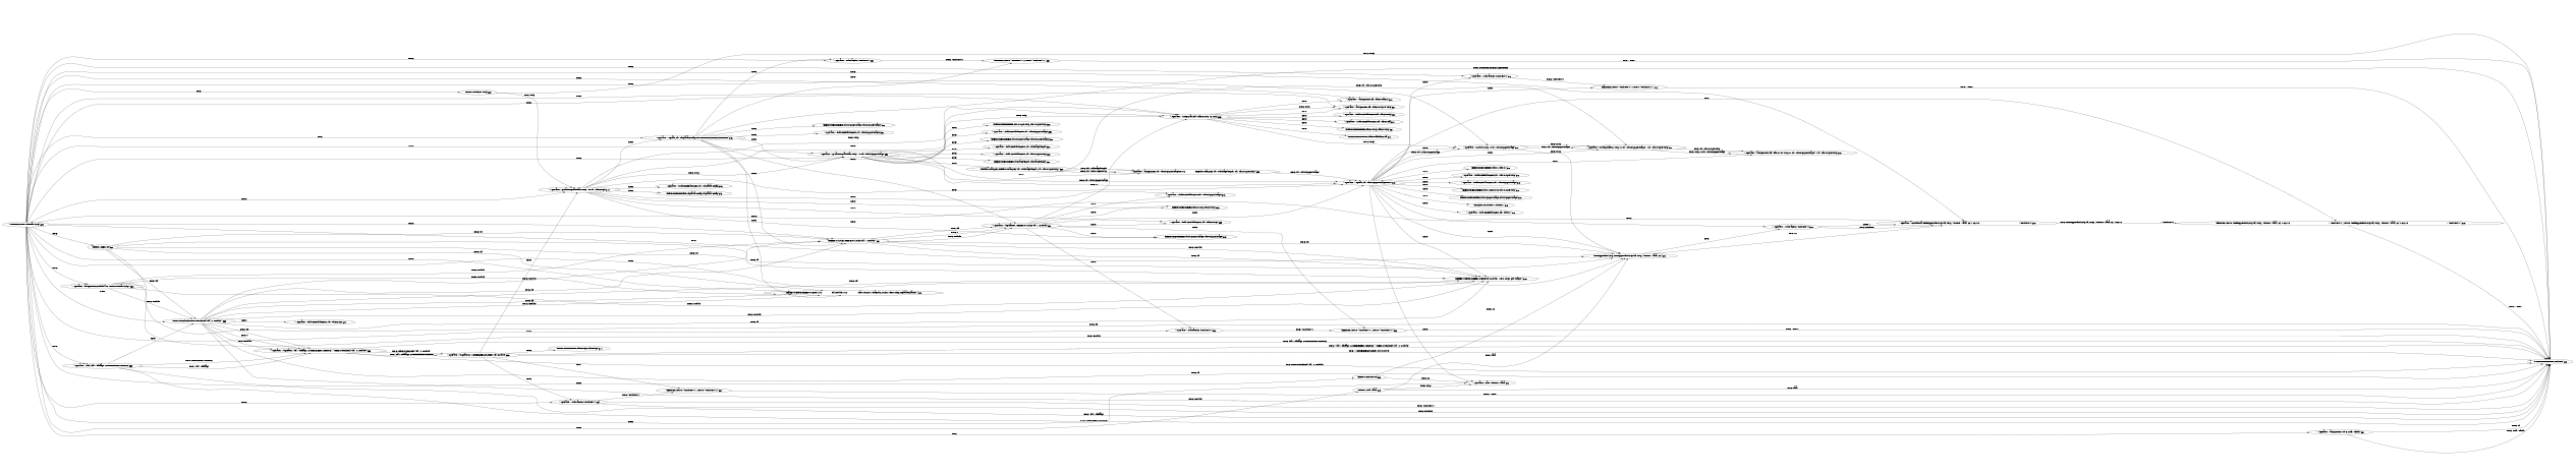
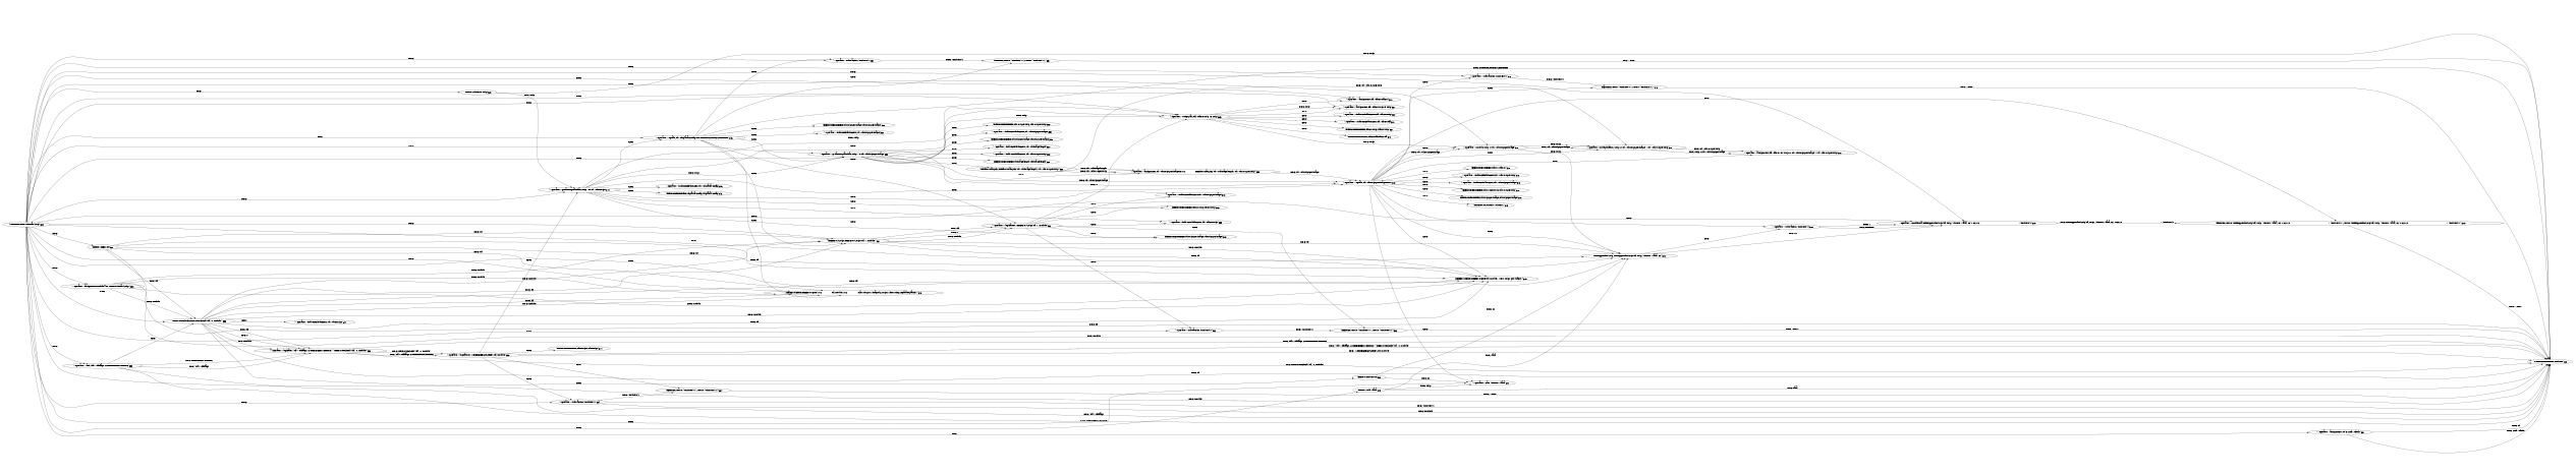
  digraph {
    rankdir=LR
    n1 [label=<(METHOD,TIFFWriteRawStrip)<SUB>328</SUB>>]
    n2 [label=<(PARAM,TIFF *tif)<SUB>328</SUB>>]
    n3 [label=<(PARAM,uint32_t strip)<SUB>328</SUB>>]
    n4 [label=<(PARAM,void *data)<SUB>328</SUB>>]
    n5 [label=<(PARAM,tmsize_t cc)<SUB>328</SUB>>]
    n6 [label=<(&lt;operator&gt;.assignment,module[] = &quot;TIFFWriteRawStrip&quot;)<SUB>330</SUB>>]
    n7 [label=<(&lt;operator&gt;.assignment,*td = &amp;tif-&gt;tif_dir)<SUB>331</SUB>>]
    n8 [label=<(&lt;operator&gt;.greaterEqualsThan,strip &gt;= td-&gt;td_nstrips)<SUB>344</SUB>>]
    n9 [label=<(&lt;operator&gt;.notEquals,tif-&gt;tif_curstrip != strip)<SUB>365</SUB>>]
    n10 [label=<(&lt;operator&gt;.equals,td-&gt;td_stripsperimage == 0)<SUB>373</SUB>>]
    n11 [label=<(&lt;operator&gt;.conditional,TIFFAppendToStrip(tif, strip, (uint8_t *)data, cc) ? cc\012                                                               : (tmsize_t)-1)<SUB>379</SUB>>]
    n12 [label=<(&lt;operator&gt;.assignment,tif-&gt;tif_curstrip = strip)<SUB>367</SUB>>]
    n13 [label=<(&lt;operator&gt;.assignment,tif-&gt;tif_curoff = 0)<SUB>370</SUB>>]
    n14 [label=<(TIFFErrorExtR,TIFFErrorExtR(tif, module, &quot;Zero strips per image&quot;))<SUB>375</SUB>>]
    n15 [label=<(&lt;operator&gt;.subtraction,(tmsize_t)-1)<SUB>334</SUB>>]
    n16 [label=<(&lt;operator&gt;.equals,td-&gt;td_planarconfig == PLANARCONFIG_SEPARATE)<SUB>346</SUB>>]
    n17 [label=<(&lt;operator&gt;.greaterEqualsThan,strip &gt;= td-&gt;td_stripsperimage)<SUB>358</SUB>>]
    n18 [label=<(&lt;operator&gt;.subtraction,(tmsize_t)-1)<SUB>376</SUB>>]
    n19 [label=<(&lt;operator&gt;.modulo,strip % td-&gt;td_stripsperimage)<SUB>378</SUB>>]
    n20 [label=<(TIFFAppendToStrip,TIFFAppendToStrip(tif, strip, (uint8_t *)data, cc))<SUB>379</SUB>>]
    n21 [label=<(&lt;operator&gt;.subtraction,(tmsize_t)-1)<SUB>380</SUB>>]
    n22 [label=<(&lt;operator&gt;.and,(tif)-&gt;tif_flags &amp; TIFF_BEENWRITING)<SUB>333</SUB>>]
    n23 [label=<(TIFFWriteCheck,TIFFWriteCheck((tif), 0, module))<SUB>333</SUB>>]
    n24 [label=<(TIFFErrorExtR,TIFFErrorExtR(\012                tif, module,\012                &quot;Can not grow image by strips when using separate planes&quot;))<SUB>348</SUB>>]
    n25 [label=<(&lt;operator&gt;.cast,(uint8_t *)data)<SUB>379</SUB>>]
    n26 [label=<(&lt;operator&gt;.subtraction,(tmsize_t)-1)<SUB>351</SUB>>]
    n27 [label=<(TIFFGrowStrips,TIFFGrowStrips(tif, 1, module))<SUB>361</SUB>>]
    n28 [label=<(&lt;operator&gt;.subtraction,(tmsize_t)-1)<SUB>362</SUB>>]
    n29 [label=<(METHOD_RETURN,tmsize_t)<SUB>328</SUB>>]
    n30 [label=<(&lt;operator&gt;.indirectFieldAccess,tif-&gt;tif_curstrip)<SUB>365</SUB>>]
    n31 [label=<(&lt;operator&gt;.indirectFieldAccess,td-&gt;td_stripsperimage)<SUB>373</SUB>>]
    n32 [label=<(FIELD_IDENTIFIER,tif_curstrip,tif_curstrip)<SUB>365</SUB>>]
    n33 [label=<(FIELD_IDENTIFIER,td_stripsperimage,td_stripsperimage)<SUB>373</SUB>>]
    n34 [label=<(&lt;operator&gt;.indirectFieldAccess,td-&gt;td_planarconfig)<SUB>346</SUB>>]
    n35 [label=<(FIELD_IDENTIFIER,td_planarconfig,td_planarconfig)<SUB>346</SUB>>]
    n36 [label=<(&lt;operator&gt;.indirectFieldAccess,tif-&gt;tif_curstrip)<SUB>367</SUB>>]
    n37 [label=<(&lt;operator&gt;.indirectFieldAccess,tif-&gt;tif_curoff)<SUB>370</SUB>>]
    n38 [label=<(FIELD_IDENTIFIER,tif_curstrip,tif_curstrip)<SUB>367</SUB>>]
    n39 [label=<(FIELD_IDENTIFIER,tif_curoff,tif_curoff)<SUB>370</SUB>>]
    n40 [label=<(&lt;operator&gt;.assignment,tif-&gt;tif_row = (strip % td-&gt;td_stripsperimage) * td-&gt;td_rowsperstrip)<SUB>378</SUB>>]
    n41 [label=<(RETURN,return (TIFFAppendToStrip(tif, strip, (uint8_t *)data, cc) ? cc\012                                                               : (tmsize_t)-1);,return (TIFFAppendToStrip(tif, strip, (uint8_t *)data, cc) ? cc\012                                                               : (tmsize_t)-1);)<SUB>379</SUB>>]
    n42 [label=<(RETURN,return ((tmsize_t)-1);,return ((tmsize_t)-1);)<SUB>376</SUB>>]
    n43 [label=<(&lt;operator&gt;.multiplication,(strip % td-&gt;td_stripsperimage) * td-&gt;td_rowsperstrip)<SUB>378</SUB>>]
-   n44 [label=<(&lt;operator&gt;.indirectFieldAccess,tif-&gt;tif_row)<SUB>378</SUB>>]
    n45 [label=<(FIELD_IDENTIFIER,tif_row,tif_row)<SUB>378</SUB>>]
    n46 [label=<(&lt;operator&gt;.indirectFieldAccess,td-&gt;td_rowsperstrip)<SUB>378</SUB>>]
    n47 [label=<(&lt;operator&gt;.indirectFieldAccess,td-&gt;td_stripsperimage)<SUB>378</SUB>>]
    n48 [label=<(FIELD_IDENTIFIER,td_rowsperstrip,td_rowsperstrip)<SUB>378</SUB>>]
    n49 [label=<(FIELD_IDENTIFIER,td_stripsperimage,td_stripsperimage)<SUB>378</SUB>>]
    n50 [label=<(UNKNOWN,uint8_t *,uint8_t *)<SUB>379</SUB>>]
    n51 [label=<(RETURN,return ((tmsize_t)-1);,return ((tmsize_t)-1);)<SUB>334</SUB>>]
    n52 [label=<(&lt;operator&gt;.logicalNot,!TIFFGrowStrips(tif, 1, module))<SUB>361</SUB>>]
    n53 [label=<(RETURN,return ((tmsize_t)-1);,return ((tmsize_t)-1);)<SUB>351</SUB>>]
    n54 [label=<(&lt;operator&gt;.indirectFieldAccess,td-&gt;td_stripsperimage)<SUB>358</SUB>>]
    n55 [label=<(FIELD_IDENTIFIER,td_stripsperimage,td_stripsperimage)<SUB>358</SUB>>]
    n56 [label=<(&lt;operator&gt;.assignment,td-&gt;td_stripsperimage =\012                TIFFhowmany_32(td-&gt;td_imagelength, td-&gt;td_rowsperstrip))<SUB>359</SUB>>]
    n57 [label=<(TIFFhowmany_32,TIFFhowmany_32(td-&gt;td_imagelength, td-&gt;td_rowsperstrip))<SUB>360</SUB>>]
    n58 [label=<(&lt;operator&gt;.indirectFieldAccess,td-&gt;td_stripsperimage)<SUB>359</SUB>>]
    n59 [label=<(FIELD_IDENTIFIER,td_stripsperimage,td_stripsperimage)<SUB>359</SUB>>]
    n60 [label=<(&lt;operator&gt;.indirectFieldAccess,td-&gt;td_imagelength)<SUB>360</SUB>>]
    n61 [label=<(&lt;operator&gt;.indirectFieldAccess,td-&gt;td_rowsperstrip)<SUB>360</SUB>>]
    n62 [label=<(FIELD_IDENTIFIER,td_imagelength,td_imagelength)<SUB>360</SUB>>]
    n63 [label=<(FIELD_IDENTIFIER,td_rowsperstrip,td_rowsperstrip)<SUB>360</SUB>>]
    n64 [label=<(&lt;operator&gt;.logicalOr,((tif)-&gt;tif_flags &amp; TIFF_BEENWRITING) || TIFFWriteCheck((tif), 0, module))<SUB>333</SUB>>]
    n65 [label=<(&lt;operator&gt;.indirectFieldAccess,td-&gt;td_nstrips)<SUB>344</SUB>>]
    n66 [label=<(RETURN,return ((tmsize_t)-1);,return ((tmsize_t)-1);)<SUB>362</SUB>>]
    n67 [label=<(&lt;operator&gt;.logicalNot,!WRITECHECKSTRIPS(tif, module))<SUB>333</SUB>>]
    n68 [label=<(FIELD_IDENTIFIER,td_nstrips,td_nstrips)<SUB>344</SUB>>]
    n1 -> n2 [label="DDG: "]
    n1 -> n3 [label="DDG: "]
    n1 -> n4 [label="DDG: "]
    n1 -> n5 [label="DDG: "]
    n1 -> n6 [label="DDG: "]
    n1 -> n7 [label="DDG: "]
    n1 -> n8 [label="DDG: "]
    n1 -> n9 [label="DDG: "]
    n1 -> n10 [label="DDG: "]
    n1 -> n11 [label="DDG: "]
    n1 -> n12 [label="DDG: "]
    n1 -> n13 [label="DDG: "]
    n1 -> n14 [label="DDG: "]
    n1 -> n15 [label="DDG: "]
    n1 -> n16 [label="DDG: "]
    n1 -> n17 [label="DDG: "]
    n1 -> n18 [label="DDG: "]
    n1 -> n19 [label="DDG: "]
    n1 -> n20 [label="DDG: "]
    n1 -> n21 [label="DDG: "]
    n1 -> n22 [label="DDG: "]
    n1 -> n23 [label="DDG: "]
    n1 -> n24 [label="DDG: "]
    n1 -> n25 [label="DDG: "]
    n1 -> n26 [label="DDG: "]
    n1 -> n27 [label="DDG: "]
    n1 -> n28 [label="DDG: "]
    n2 -> n14 [label="DDG: tif"]
    n2 -> n20 [label="DDG: tif"]
    n2 -> n23 [label="DDG: tif"]
    n2 -> n24 [label="DDG: tif"]
    n2 -> n27 [label="DDG: tif"]
    n2 -> n29 [label="DDG: tif"]
    n3 -> n8 [label="DDG: strip"]
    n3 -> n29 [label="DDG: strip"]
    n4 -> n20 [label="DDG: data"]
    n4 -> n25 [label="DDG: strip"]
    n4 -> n29 [label="DDG: data"]
    n5 -> n20 [label="DDG: cc"]
    n5 -> n25 [label="DDG: cc"]
    n6 -> n14 [label="DDG: module"]
    n6 -> n23 [label="DDG: module"]
    n6 -> n24 [label="DDG: module"]
    n6 -> n27 [label="DDG: module"]
    n6 -> n29 [label="DDG: module"]
    n7 -> n29 [label="DDG: td"]
    n7 -> n29 [label="DDG: &amp;tif-&gt;tif_dir"]
    n8 -> n9 [label="DDG: strip"]
    n8 -> n9 [label="CDG: "]
    n8 -> n10 [label="CDG: "]
    n8 -> n16 [label="CDG: "]
    n8 -> n17 [label="DDG: strip"]
    n8 -> n30 [label="CDG: "]
    n8 -> n31 [label="CDG: "]
    n8 -> n32 [label="CDG: "]
    n8 -> n33 [label="CDG: "]
    n8 -> n34 [label="CDG: "]
    n8 -> n35 [label="CDG: "]
    n9 -> n12 [label="DDG: strip"]
    n9 -> n12 [label="CDG: "]
    n9 -> n13 [label="CDG: "]
    n9 -> n19 [label="DDG: strip"]
    n9 -> n36 [label="CDG: "]
    n9 -> n37 [label="CDG: "]
    n9 -> n38 [label="CDG: "]
    n9 -> n39 [label="CDG: "]
    n10 -> n11 [label="CDG: "]
    n10 -> n14 [label="CDG: "]
    n10 -> n18 [label="CDG: "]
    n10 -> n19 [label="DDG: td-&gt;td_stripsperimage"]
    n10 -> n19 [label="CDG: "]
    n10 -> n20 [label="CDG: "]
    n10 -> n25 [label="CDG: "]
    n10 -> n40 [label="CDG: "]
    n10 -> n41 [label="CDG: "]
    n10 -> n42 [label="CDG: "]
    n10 -> n43 [label="CDG: "]
-   n10 -> n44 [label="CDG: "]
    n10 -> n45 [label="CDG: "]
    n10 -> n46 [label="CDG: "]
    n10 -> n47 [label="CDG: "]
    n10 -> n48 [label="CDG: "]
    n10 -> n49 [label="CDG: "]
    n10 -> n50 [label="CDG: "]
    n11 -> n41 [label="DDG: TIFFAppendToStrip(tif, strip, (uint8_t *)data, cc) ? cc\012                                                               : (tmsize_t)-1"]
    n15 -> n29 [label="DDG: tmsize_t"]
    n15 -> n29 [label="DDG: (tmsize_t)-1"]
    n15 -> n51 [label="DDG: (tmsize_t)-1"]
    n16 -> n17 [label="CDG: "]
    n16 -> n24 [label="CDG: "]
    n16 -> n26 [label="CDG: "]
    n16 -> n27 [label="CDG: "]
    n16 -> n29 [label="DDG: PLANARCONFIG_SEPARATE"]
    n16 -> n52 [label="CDG: "]
    n16 -> n53 [label="CDG: "]
    n16 -> n54 [label="CDG: "]
    n16 -> n55 [label="CDG: "]
    n17 -> n9 [label="DDG: strip"]
    n17 -> n10 [label="DDG: td-&gt;td_stripsperimage"]
    n17 -> n56 [label="CDG: "]
    n17 -> n57 [label="CDG: "]
    n17 -> n58 [label="CDG: "]
    n17 -> n59 [label="CDG: "]
    n17 -> n60 [label="CDG: "]
    n17 -> n61 [label="CDG: "]
    n17 -> n62 [label="CDG: "]
    n17 -> n63 [label="CDG: "]
    n18 -> n42 [label="DDG: (tmsize_t)-1"]
    n19 -> n20 [label="DDG: strip"]
    n19 -> n43 [label="DDG: strip"]
    n19 -> n43 [label="DDG: td-&gt;td_stripsperimage"]
    n20 -> n11 [label="DDG: cc"]
    n20 -> n21 [label="CDG: "]
    n21 -> n11 [label="DDG: tmsize_t"]
    n21 -> n11 [label="DDG: 1"]
    n22 -> n23 [label="CDG: "]
    n22 -> n29 [label="DDG: (tif)-&gt;tif_flags"]
    n22 -> n29 [label="DDG: TIFF_BEENWRITING"]
    n22 -> n64 [label="DDG: (tif)-&gt;tif_flags"]
    n22 -> n64 [label="DDG: TIFF_BEENWRITING"]
    n23 -> n14 [label="DDG: tif"]
    n23 -> n14 [label="DDG: module"]
    n23 -> n20 [label="DDG: tif"]
    n23 -> n24 [label="DDG: tif"]
    n23 -> n24 [label="DDG: module"]
    n23 -> n27 [label="DDG: tif"]
    n23 -> n27 [label="DDG: module"]
    n23 -> n29 [label="DDG: tif"]
    n23 -> n29 [label="DDG: module"]
    n23 -> n64 [label="DDG: tif"]
    n23 -> n64 [label="DDG: 0"]
    n23 -> n64 [label="DDG: module"]
    n23 -> n65 [label="CDG: "]
    n26 -> n53 [label="DDG: (tmsize_t)-1"]
    n27 -> n14 [label="DDG: tif"]
    n27 -> n14 [label="DDG: module"]
    n27 -> n20 [label="DDG: tif"]
    n27 -> n52 [label="DDG: tif"]
    n27 -> n52 [label="DDG: 1"]
    n27 -> n52 [label="DDG: module"]
    n28 -> n66 [label="DDG: (tmsize_t)-1"]
    n41 -> n29 [label="DDG: &lt;RET&gt;"]
    n42 -> n29 [label="DDG: &lt;RET&gt;"]
    n43 -> n40 [label="DDG: strip % td-&gt;td_stripsperimage"]
    n43 -> n40 [label="DDG: td-&gt;td_rowsperstrip"]
    n51 -> n29 [label="DDG: &lt;RET&gt;"]
    n52 -> n9 [label="DDG: 0"]
-   n52 -> n10 [label="CDG: "]
    n52 -> n28 [label="CDG: "]
    n52 -> n30 [label="CDG: "]
    n52 -> n31 [label="CDG: "]
    n52 -> n32 [label="CDG: "]
    n52 -> n33 [label="CDG: "]
    n52 -> n66 [label="CDG: "]
    n53 -> n29 [label="DDG: &lt;RET&gt;"]
    n56 -> n10 [label="DDG: td-&gt;td_stripsperimage"]
    n57 -> n43 [label="DDG: td-&gt;td_rowsperstrip"]
    n57 -> n56 [label="DDG: td-&gt;td_imagelength"]
    n57 -> n56 [label="DDG: td-&gt;td_rowsperstrip"]
    n64 -> n29 [label="DDG: (tif)-&gt;tif_flags &amp; TIFF_BEENWRITING"]
    n64 -> n29 [label="DDG: TIFFWriteCheck((tif), 0, module)"]
    n64 -> n67 [label="DDG: (tif)-&gt;tif_flags &amp; TIFF_BEENWRITING"]
    n64 -> n67 [label="DDG: TIFFWriteCheck((tif), 0, module)"]
    n66 -> n29 [label="DDG: &lt;RET&gt;"]
    n67 -> n8 [label="CDG: "]
    n67 -> n15 [label="CDG: "]
    n67 -> n29 [label="DDG: ((tif)-&gt;tif_flags &amp; TIFF_BEENWRITING) || TIFFWriteCheck((tif), 0, module)"]
    n67 -> n29 [label="DDG: !WRITECHECKSTRIPS(tif, module)"]
    n67 -> n51 [label="CDG: "]
    n67 -> n68 [label="CDG: "]
  }
